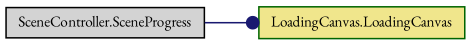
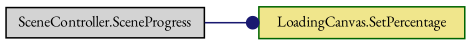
  digraph {
    rankdir=LR
    fontname="EB Garamond"
    node [fontname="EB Garamond" fontsize=10 shape=record style=filled]
    n1 [color=black fillcolor=lightgrey fontcolor=black height=0.2 label="SceneController.SceneProgress" width=0.4]
-   n2 [color=darkgreen fillcolor=khaki height=0.2 label="LoadingCanvas.LoadingCanvas" width=0.4]
+   n2 [color=darkgreen fillcolor=khaki height=0.2 label="LoadingCanvas.SetPercentage" width=0.4]
    n1 -> n2 [color=midnightblue fontname="EB Garamond" fontsize=10 labelfontname=Helvetica labelfontsize=10 style=solid arrowhead=dot]
  }
